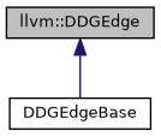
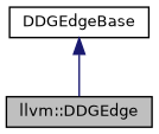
  digraph {
    node [color=black fontname=Helvetica fontsize=10 shape=record]
    n1 [fillcolor=grey75 fontcolor=black height=0.2 label="llvm::DDGEdge" style=filled width=0.4]
    n2 [height=0.2 label=DDGEdgeBase width=0.4]
-   n1 -> n2 [color=midnightblue dir=back fontname=Helvetica fontsize=10 labelfontname=Helvetica labelfontsize=10 style=solid]
+   n2 -> n1 [color=midnightblue dir=back fontname=Helvetica fontsize=10 labelfontname=Helvetica labelfontsize=10 style=solid]
  }
